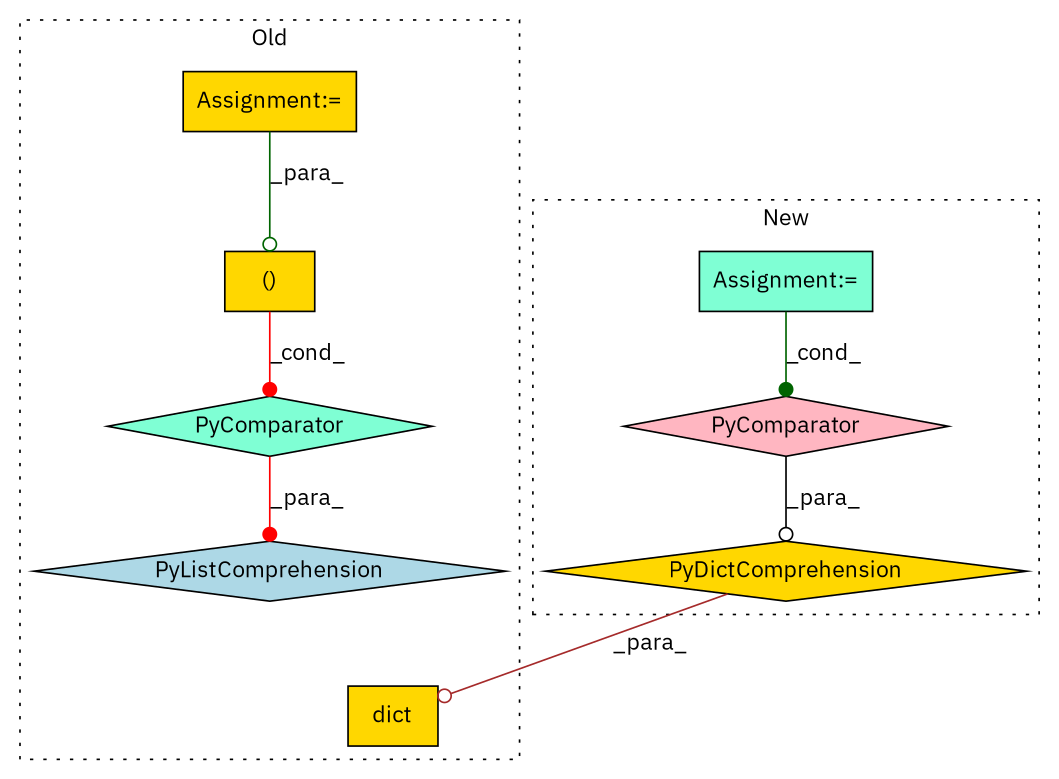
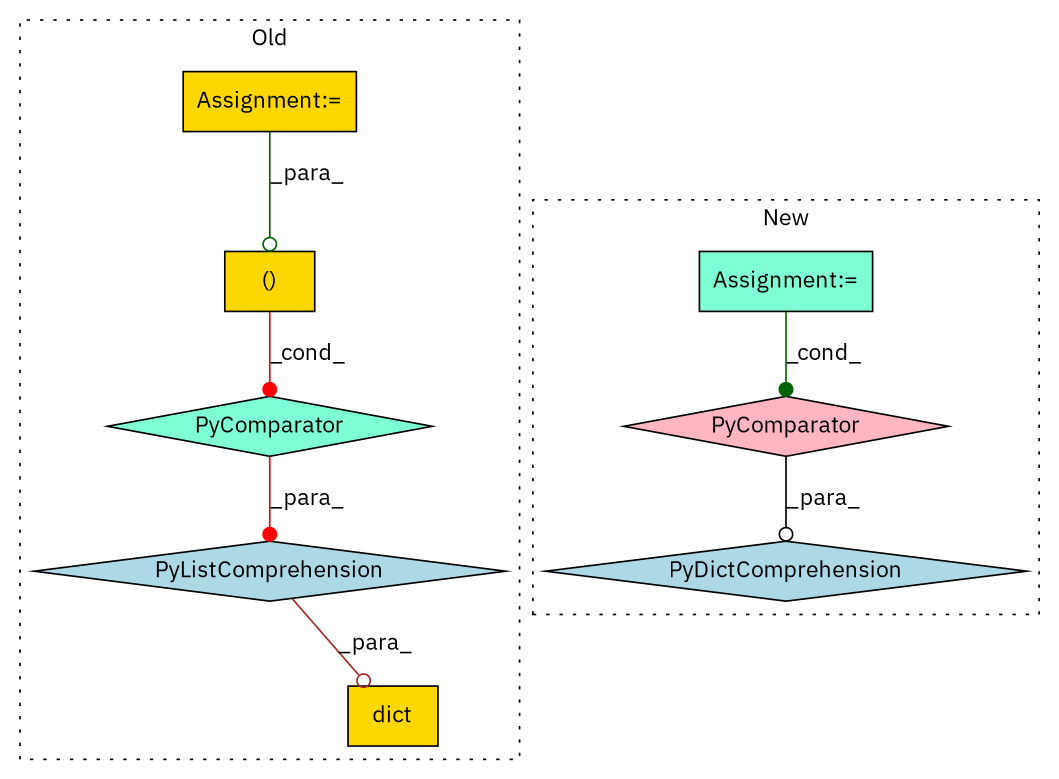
  digraph {
    fontname="IBM Plex Sans"
    node [a=7 fillcolor=gold fontname="IBM Plex Sans" l=37 s=11627 shape=box style=filled]
    edge [arrowhead=odot color=darkgreen fontname="IBM Plex Sans"]
    n1 [a=32 l="25,-12" label=dict s="11471,11679"]
    n2 [label="Assignment:="]
    n3 [a=113 fillcolor=aquamarine label=PyComparator shape=diamond]
    n4 [a=106 l=66 label="()" s=11496]
    n5 [a=109 fillcolor=lightblue l=183 label=PyListComprehension s=11496 shape=diamond]
-   n6 [a=110 l=167 label=PyDictComprehension s=11478 shape=diamond]
+   n6 [a=110 fillcolor=lightblue l=167 label=PyDictComprehension s=11478 shape=diamond]
    n7 [a=113 fillcolor=lightpink label=PyComparator s=11600 shape=diamond]
    n8 [fillcolor=aquamarine label="Assignment:=" s=11600]
    subgraph cluster_1 {
      label=Old
      style=dotted
      n1
      n2
      n3
      n4
      n5
    }
    subgraph cluster_2 {
      label=New
      style=dotted
      n6
      n7
      n8
    }
    n2 -> n4 [label=_para_]
    n3 -> n5 [arrowhead=dot color=red label=_para_]
    n4 -> n3 [arrowhead=dot color=red label=_cond_]
-   n6 -> n1 [color=brown label=_para_]
+   n5 -> n1 [color=brown label=_para_]
    n7 -> n6 [color=black label=_para_]
    n8 -> n7 [arrowhead=dot label=_cond_]
  }
